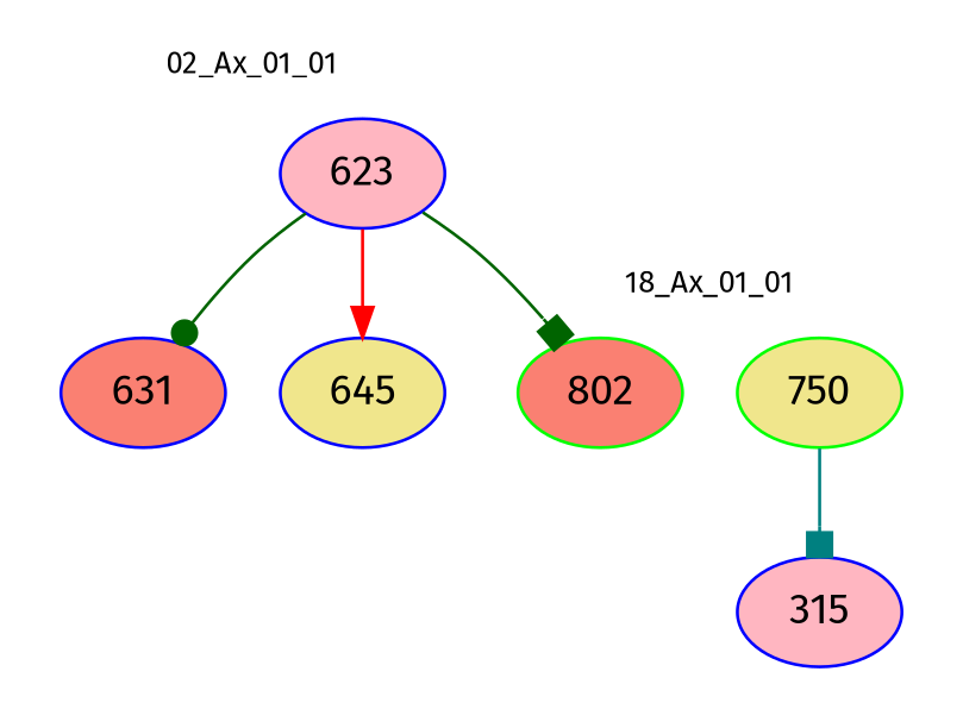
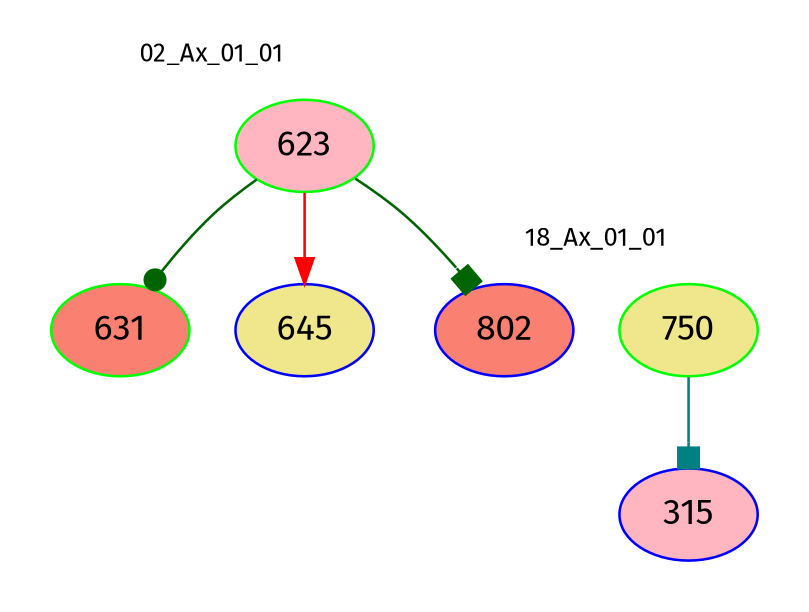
  digraph {
    fontname="Fira Sans"
    node [color=blue fillcolor=lightpink fontname="Fira Sans" style=filled]
    edge [arrowhead=box color=darkgreen fontname="Fira Sans"]
-   n1 [label=623]
-   n2 [fillcolor=salmon label=631]
+   n1 [color=green label=623]
+   n2 [color=green fillcolor=salmon label=631]
    n3 [fillcolor=khaki label=645]
    n4 [color=green fillcolor=khaki label=750]
-   n5 [color=green fillcolor=salmon label=802]
+   n5 [fillcolor=salmon label=802]
    n6 [label=315]
    subgraph cluster_1 {
      color=white
      fontsize=10
      label="02_Ax_01_01"
      n1
      n2
      n3
    }
    subgraph cluster_2 {
      color=white
      fontsize=10
      label="18_Ax_01_01"
      n4
      n5
      n6
    }
    n1 -> n2 [arrowhead=dot]
    n1 -> n3 [arrowhead=normal color=red]
    n1 -> n5
    n4 -> n6 [color=teal]
  }
